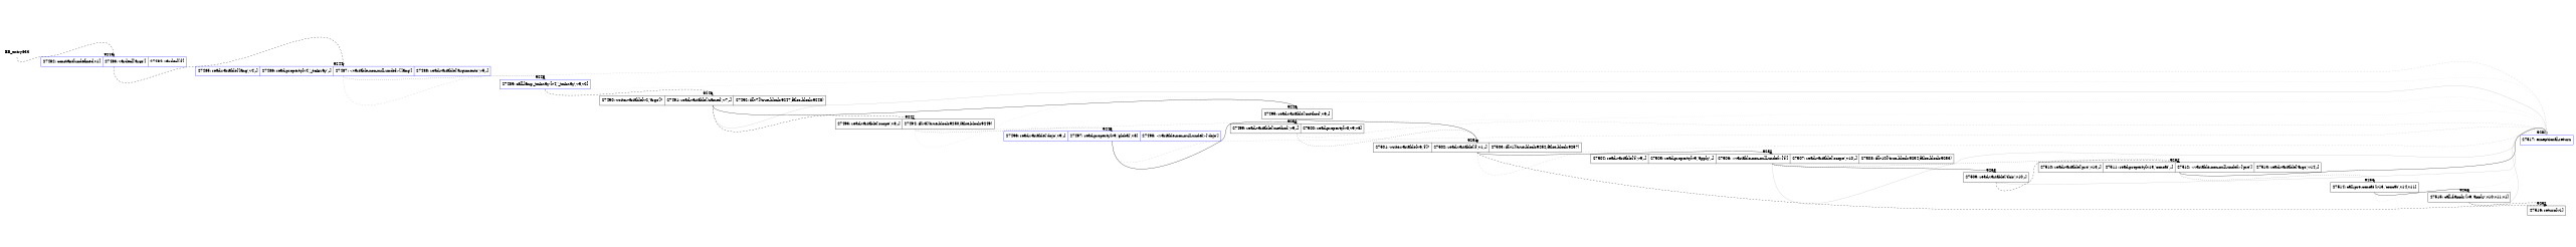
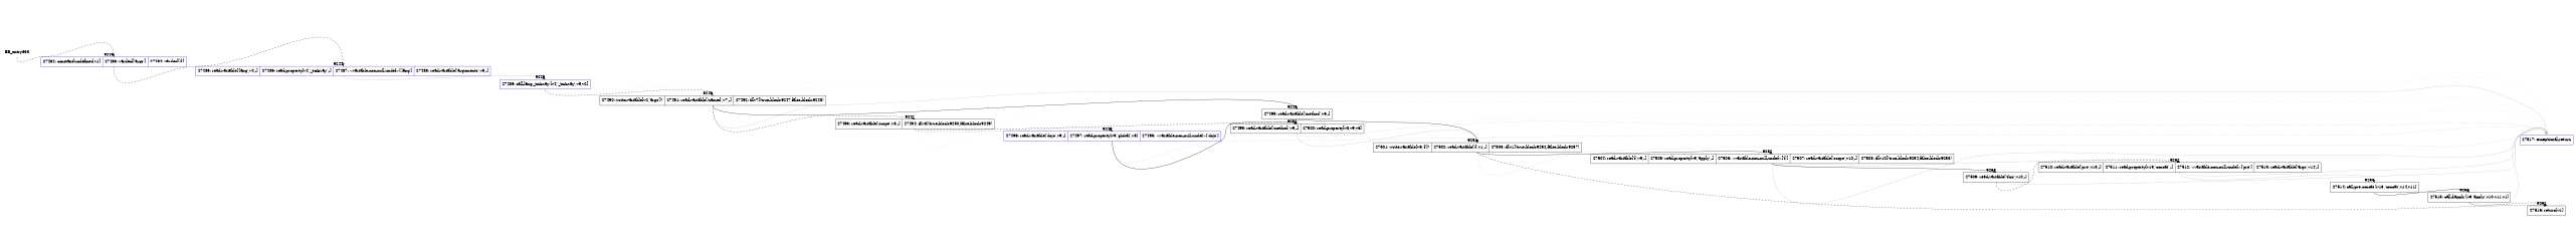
  digraph {
    rankdir=LR
    node [color=black shape=record]
    edge [headport=n style=dashed tailport=s]
    BB_entry633 [color=blue shape=none]
    n2 [color=blue label="{27482: constant[undefined,v1]|27483: vardecl['args']|27484: vardecl['f']}"]
    n3 [color=blue label="{27485: read-variable['lang',v4,-]|27486: read-property[v4,'_toArray',-]|27487: \<variable-non-null-undef\>['lang']|27488: read-variable['arguments',v5,-]}"]
    n4 [color=blue label="{27489: call-lang._toArray [v4,'_toArray',v5,v2]}"]
    n5 [color=blue label="{27517: exceptional-return}"]
    n6 [label="{27490: write-variable[v2,'args']*|27491: read-variable['named',v7,-]|27492: if[v7](true-block:9247,false-block:9248)}"]
    n7 [label="{27493: read-variable['scope',v8,-]|27494: if[v8](true-block:9250,false-block:9249)}"]
    n8 [label="{27495: read-variable['method',v6,-]}"]
    n9 [label="{27499: read-variable['method',v9,-]|27500: read-property[v8,v9,v6]}"]
    n10 [color=blue label="{27496: read-variable['dojo',v9,-]|27497: read-property[v9,'global',v8]|27498: \<variable-non-null-undef\>['dojo']}"]
    n11 [label="{27501: write-variable[v6,'f']*|27502: read-variable['f',v1,-]|27503: if[v1](true-block:9252,false-block:9257)}"]
    n12 [label="{27516: return[v1]}"]
    n13 [label="{27504: read-variable['f',v9,-]|27505: read-property[v9,'apply',-]|27506: \<variable-non-null-undef\>['f']|27507: read-variable['scope',v10,-]|27508: if[v10](true-block:9254,false-block:9253)}"]
    n14 [label="{27510: read-variable['pre',v13,-]|27511: read-property[v13,'concat',-]|27512: \<variable-non-null-undef\>['pre']|27513: read-variable['args',v14,-]}"]
    n15 [label="{27509: read-variable['this',v10,-]}"]
    n16 [label="{27514: call-pre.concat [v13,'concat',v14,v11]}"]
    n17 [label="{27515: call-f.apply [v9,'apply',v10,v11,v1]}"]
    BB_entry633 -> n2 [headlabel="    9243"]
    n2 -> n3 [headlabel="      9244"]
    n3 -> n4 [headlabel="      9245" style=dotted]
-   n3 -> n5 [color=gray headlabel="      9258"]
    n4 -> n5 [color=gray style=dotted]
    n4 -> n6 [headlabel="      9246"]
    n6 -> n5 [color=gray style=solid]
    n6 -> n7 [headlabel="      9247"]
    n6 -> n8 [headlabel="      9248" style=solid]
    n7 -> n5 [color=gray style=dotted]
-   n7 -> n9 [headlabel="      9250" color=gray]
+   n7 -> n9 [headlabel="      9250"]
    n7 -> n10 [headlabel="      9249" style=dotted]
    n8 -> n5 [color=gray style=dotted]
    n8 -> n11 [headlabel="      9251" style=solid]
    n9 -> n5 [color=gray]
    n9 -> n11 [style=dotted]
    n10 -> n5 [color=gray]
    n10 -> n9 [style=solid]
    n11 -> n5 [color=gray]
    n11 -> n12 [headlabel="      9257"]
    n11 -> n13 [headlabel="      9252" style=solid]
    n13 -> n5 [color=gray style=solid]
    n13 -> n14 [headlabel="      9254" style=dotted]
    n13 -> n15 [headlabel="      9253" style=solid]
-   n14 -> n5 [color=black style=solid]
+   n14 -> n5 [color=gray style=solid]
    n14 -> n16 [headlabel="      9255" style=dotted]
    n15 -> n5 [color=gray style=solid]
    n15 -> n14
    n16 -> n5 [color=gray style=dotted]
    n16 -> n17 [headlabel="      9256" style=solid]
    n17 -> n5 [color=gray style=solid]
    n17 -> n12
  }
